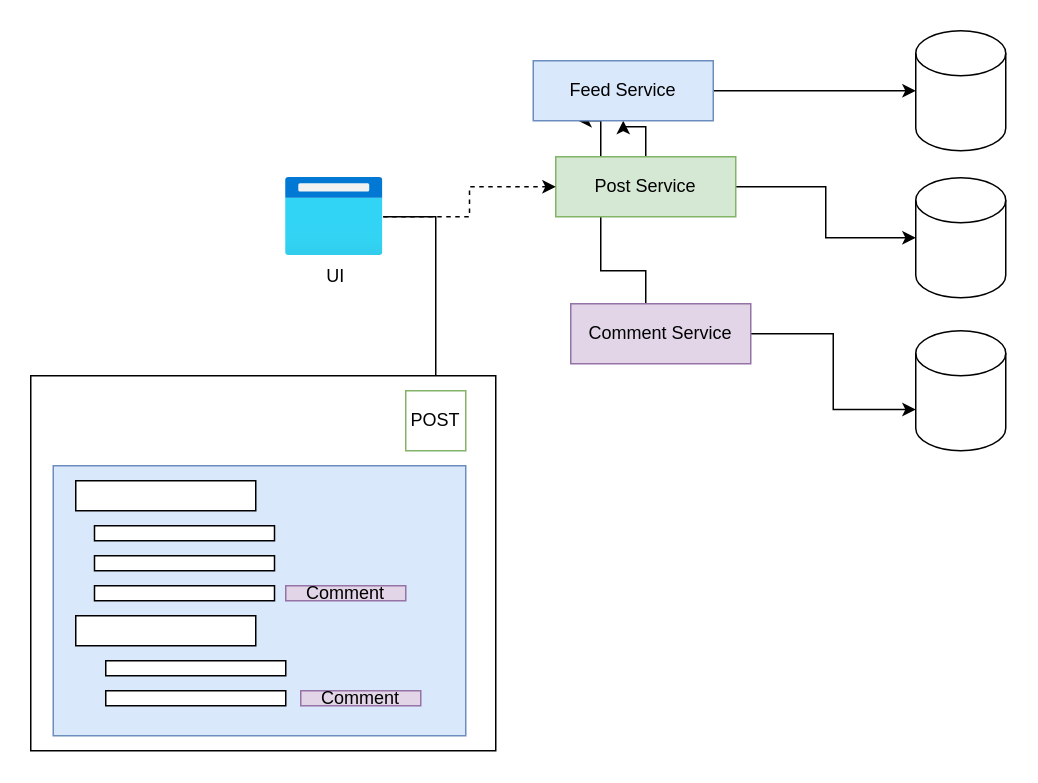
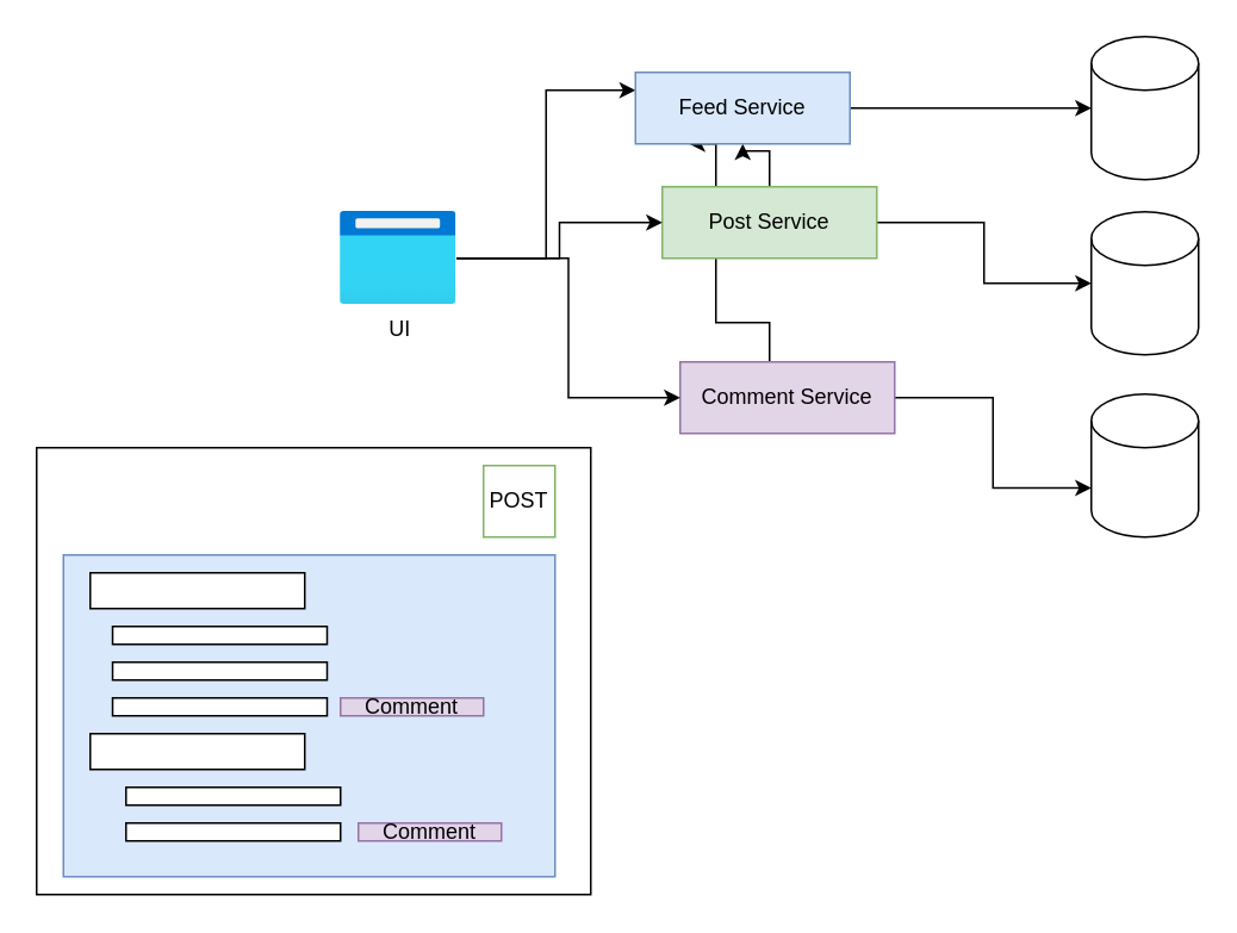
  <mxCell id="0" />
  <mxCell id="1" parent="0" />
  <mxCell id="2" style="edgeStyle=orthogonalEdgeStyle;rounded=0;orthogonalLoop=1;jettySize=auto;html=1;entryX=0.25;entryY=1;entryDx=0;entryDy=0;shadow=0;jumpStyle=arc;" edge="1" parent="1" source="7" target="15"><mxGeometry relative="1" as="geometry"><Array as="points"><mxPoint x="430" y="180" /><mxPoint x="400" y="180" /></Array></mxGeometry></mxCell>
  <mxCell id="3" style="edgeStyle=orthogonalEdgeStyle;rounded=0;orthogonalLoop=1;jettySize=auto;html=1;entryX=0;entryY=0.5;entryDx=0;entryDy=0;entryPerimeter=0;" edge="1" parent="1" source="5" target="12"><mxGeometry relative="1" as="geometry" /></mxCell>
  <mxCell id="4" style="edgeStyle=orthogonalEdgeStyle;rounded=0;orthogonalLoop=1;jettySize=auto;html=1;entryX=0.5;entryY=1;entryDx=0;entryDy=0;" edge="1" parent="1" source="5" target="15"><mxGeometry relative="1" as="geometry" /></mxCell>
  <mxCell id="5" value="Post Service" style="rounded=0;whiteSpace=wrap;html=1;fillColor=#d5e8d4;strokeColor=#82b366;" vertex="1" parent="1"><mxGeometry x="370" y="104" width="120" height="40" as="geometry" /></mxCell>
  <mxCell id="6" style="edgeStyle=orthogonalEdgeStyle;rounded=0;orthogonalLoop=1;jettySize=auto;html=1;entryX=0;entryY=0;entryDx=0;entryDy=52.5;entryPerimeter=0;" edge="1" parent="1" source="7" target="13"><mxGeometry relative="1" as="geometry" /></mxCell>
  <mxCell id="7" value="Comment Service" style="rounded=0;whiteSpace=wrap;html=1;fillColor=#e1d5e7;strokeColor=#9673a6;" vertex="1" parent="1"><mxGeometry x="380" y="202" width="120" height="40" as="geometry" /></mxCell>
- <mxCell id="8" style="edgeStyle=orthogonalEdgeStyle;rounded=0;orthogonalLoop=1;jettySize=auto;html=1;entryX=0;entryY=0.5;entryDx=0;entryDy=0;dashed=1;" edge="1" parent="1" source="11" target="5"><mxGeometry relative="1" as="geometry" /></mxCell>
- <mxCell id="9" style="edgeStyle=orthogonalEdgeStyle;rounded=0;orthogonalLoop=1;jettySize=auto;html=1;" edge="1" parent="1" source="11" target="18"><mxGeometry relative="1" as="geometry" /></mxCell>
+ <mxCell id="8" style="edgeStyle=orthogonalEdgeStyle;rounded=0;orthogonalLoop=1;jettySize=auto;html=1;entryX=0;entryY=0.5;entryDx=0;entryDy=0;" edge="1" parent="1" source="11" target="5"><mxGeometry relative="1" as="geometry" /></mxCell>
+ <mxCell id="9" style="edgeStyle=orthogonalEdgeStyle;rounded=0;orthogonalLoop=1;jettySize=auto;html=1;entryX=0;entryY=0.5;entryDx=0;entryDy=0;" edge="1" parent="1" source="11" target="7"><mxGeometry relative="1" as="geometry" /></mxCell>
+ <mxCell id="10" style="edgeStyle=orthogonalEdgeStyle;rounded=0;orthogonalLoop=1;jettySize=auto;html=1;entryX=0;entryY=0.25;entryDx=0;entryDy=0;" edge="1" parent="1" source="11" target="15"><mxGeometry relative="1" as="geometry" /></mxCell>
  <mxCell id="11" value="UI" style="image;aspect=fixed;html=1;points=[];align=center;fontSize=12;image=img/lib/azure2/general/Browser.svg;" vertex="1" parent="1"><mxGeometry x="190" y="118" width="65" height="52" as="geometry" /></mxCell>
  <mxCell id="12" value="" style="shape=cylinder3;whiteSpace=wrap;html=1;boundedLbl=1;backgroundOutline=1;size=15;" vertex="1" parent="1"><mxGeometry x="610" y="118" width="60" height="80" as="geometry" /></mxCell>
  <mxCell id="13" value="" style="shape=cylinder3;whiteSpace=wrap;html=1;boundedLbl=1;backgroundOutline=1;size=15;" vertex="1" parent="1"><mxGeometry x="610" y="220" width="60" height="80" as="geometry" /></mxCell>
  <mxCell id="14" style="edgeStyle=orthogonalEdgeStyle;rounded=0;orthogonalLoop=1;jettySize=auto;html=1;entryX=0;entryY=0.5;entryDx=0;entryDy=0;entryPerimeter=0;" edge="1" parent="1" source="15" target="16"><mxGeometry relative="1" as="geometry" /></mxCell>
  <mxCell id="15" value="Feed Service" style="rounded=0;whiteSpace=wrap;html=1;fillColor=#dae8fc;strokeColor=#6c8ebf;" vertex="1" parent="1"><mxGeometry x="355" y="40" width="120" height="40" as="geometry" /></mxCell>
  <mxCell id="16" value="" style="shape=cylinder3;whiteSpace=wrap;html=1;boundedLbl=1;backgroundOutline=1;size=15;" vertex="1" parent="1"><mxGeometry x="610" y="20" width="60" height="80" as="geometry" /></mxCell>
  <mxCell id="17" value="" style="rounded=0;whiteSpace=wrap;html=1;" vertex="1" parent="1"><mxGeometry x="20" y="250" width="310" height="250" as="geometry" /></mxCell>
  <mxCell id="18" value="POST" style="rounded=0;whiteSpace=wrap;html=1;fillColor=#ffffff;strokeColor=#82b366;" vertex="1" parent="1"><mxGeometry x="270" y="260" width="40" height="40" as="geometry" /></mxCell>
  <mxCell id="19" value="" style="rounded=0;whiteSpace=wrap;html=1;fillColor=#dae8fc;strokeColor=#6c8ebf;" vertex="1" parent="1"><mxGeometry x="35" y="310" width="275" height="180" as="geometry" /></mxCell>
  <mxCell id="20" value="" style="rounded=0;whiteSpace=wrap;html=1;" vertex="1" parent="1"><mxGeometry x="50" y="320" width="120" height="20" as="geometry" /></mxCell>
  <mxCell id="21" value="" style="rounded=0;whiteSpace=wrap;html=1;" vertex="1" parent="1"><mxGeometry x="62.5" y="350" width="120" height="10" as="geometry" /></mxCell>
  <mxCell id="22" value="" style="rounded=0;whiteSpace=wrap;html=1;" vertex="1" parent="1"><mxGeometry x="62.5" y="370" width="120" height="10" as="geometry" /></mxCell>
  <mxCell id="23" value="" style="rounded=0;whiteSpace=wrap;html=1;" vertex="1" parent="1"><mxGeometry x="50" y="410" width="120" height="20" as="geometry" /></mxCell>
  <mxCell id="24" value="" style="rounded=0;whiteSpace=wrap;html=1;" vertex="1" parent="1"><mxGeometry x="70" y="440" width="120" height="10" as="geometry" /></mxCell>
  <mxCell id="25" value="" style="rounded=0;whiteSpace=wrap;html=1;" vertex="1" parent="1"><mxGeometry x="62.5" y="390" width="120" height="10" as="geometry" /></mxCell>
  <mxCell id="26" value="Comment" style="rounded=0;whiteSpace=wrap;html=1;fillColor=#e1d5e7;strokeColor=#9673a6;" vertex="1" parent="1"><mxGeometry x="190" y="390" width="80" height="10" as="geometry" /></mxCell>
  <mxCell id="27" value="" style="rounded=0;whiteSpace=wrap;html=1;" vertex="1" parent="1"><mxGeometry x="70" y="460" width="120" height="10" as="geometry" /></mxCell>
  <mxCell id="28" value="Comment" style="rounded=0;whiteSpace=wrap;html=1;fillColor=#e1d5e7;strokeColor=#9673a6;" vertex="1" parent="1"><mxGeometry x="200" y="460" width="80" height="10" as="geometry" /></mxCell>
